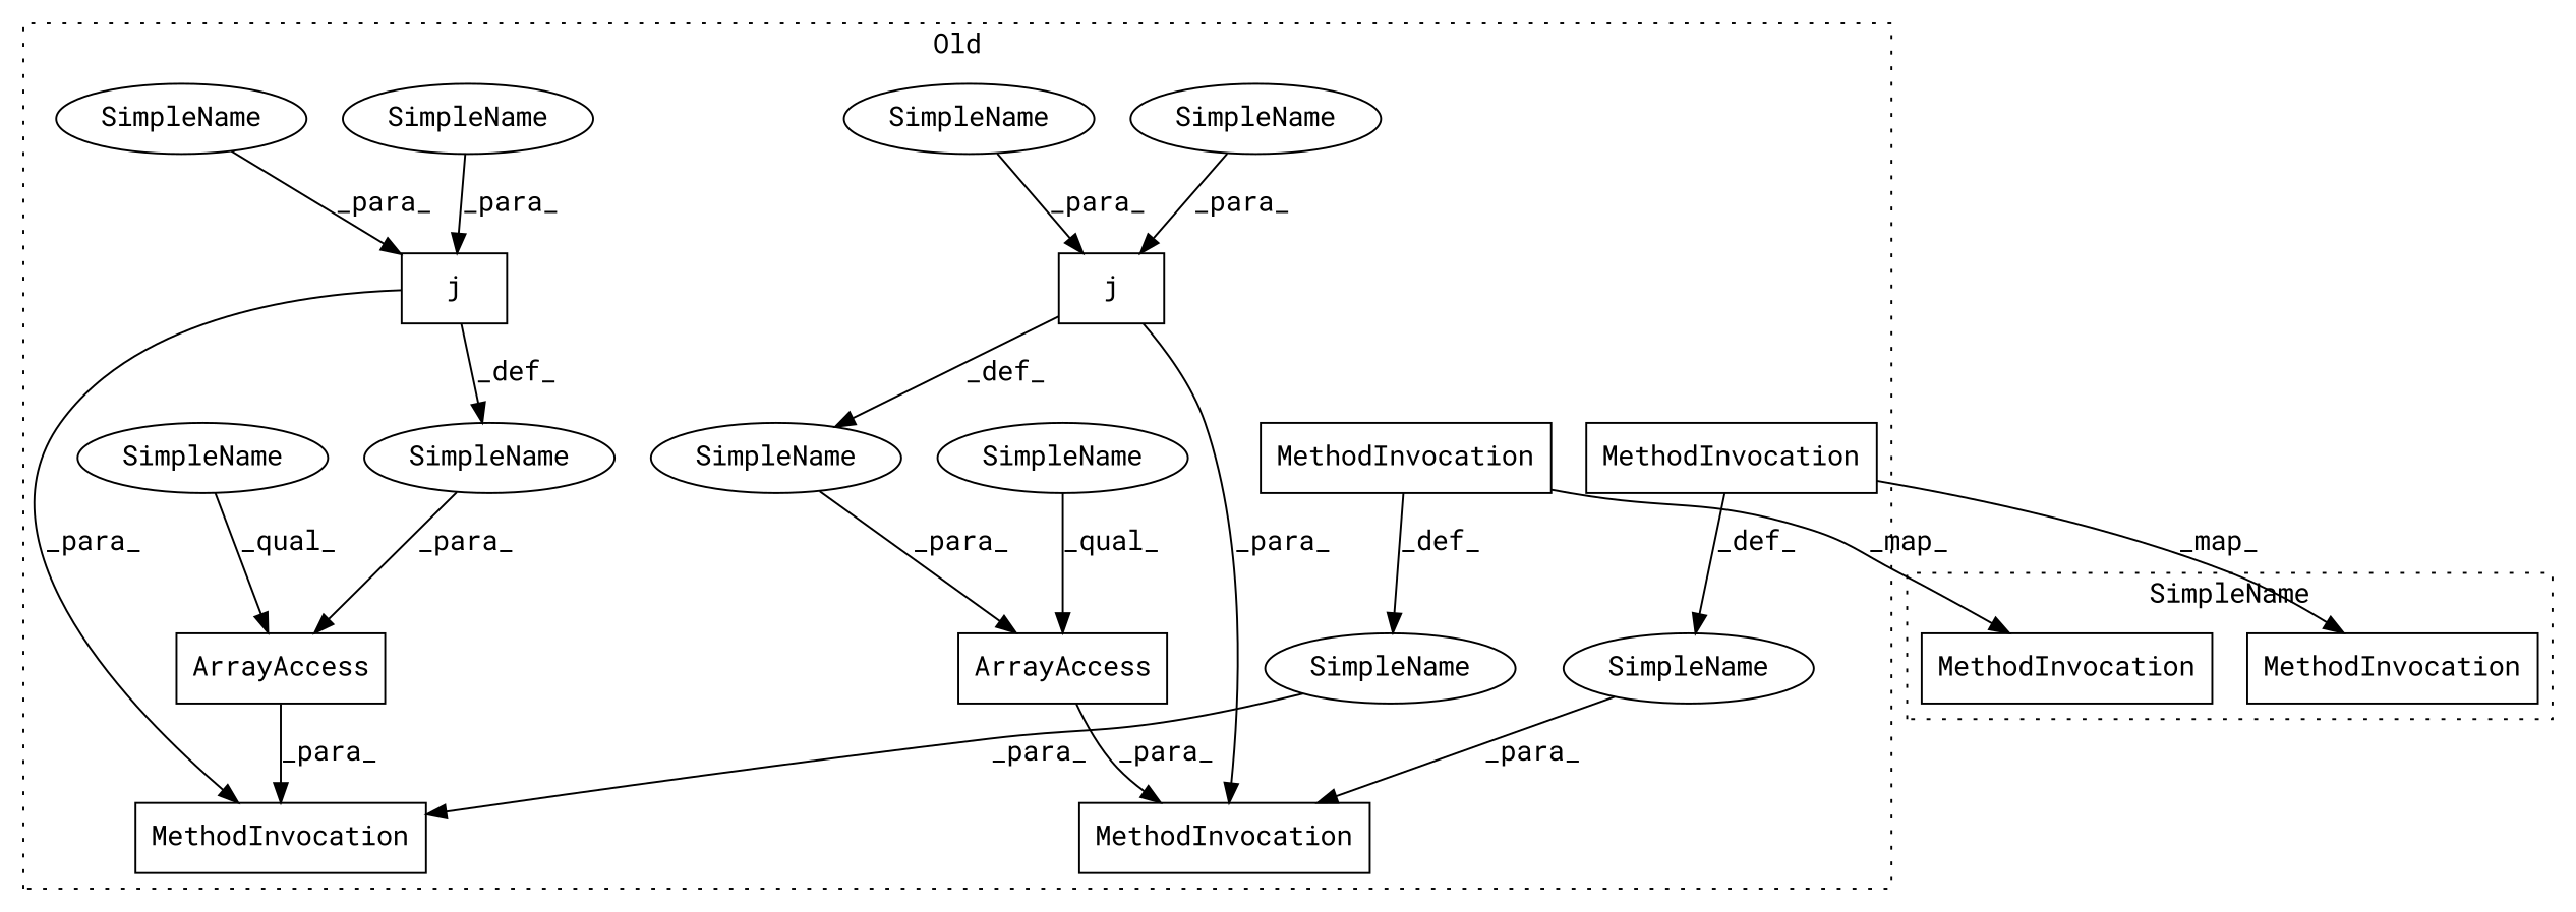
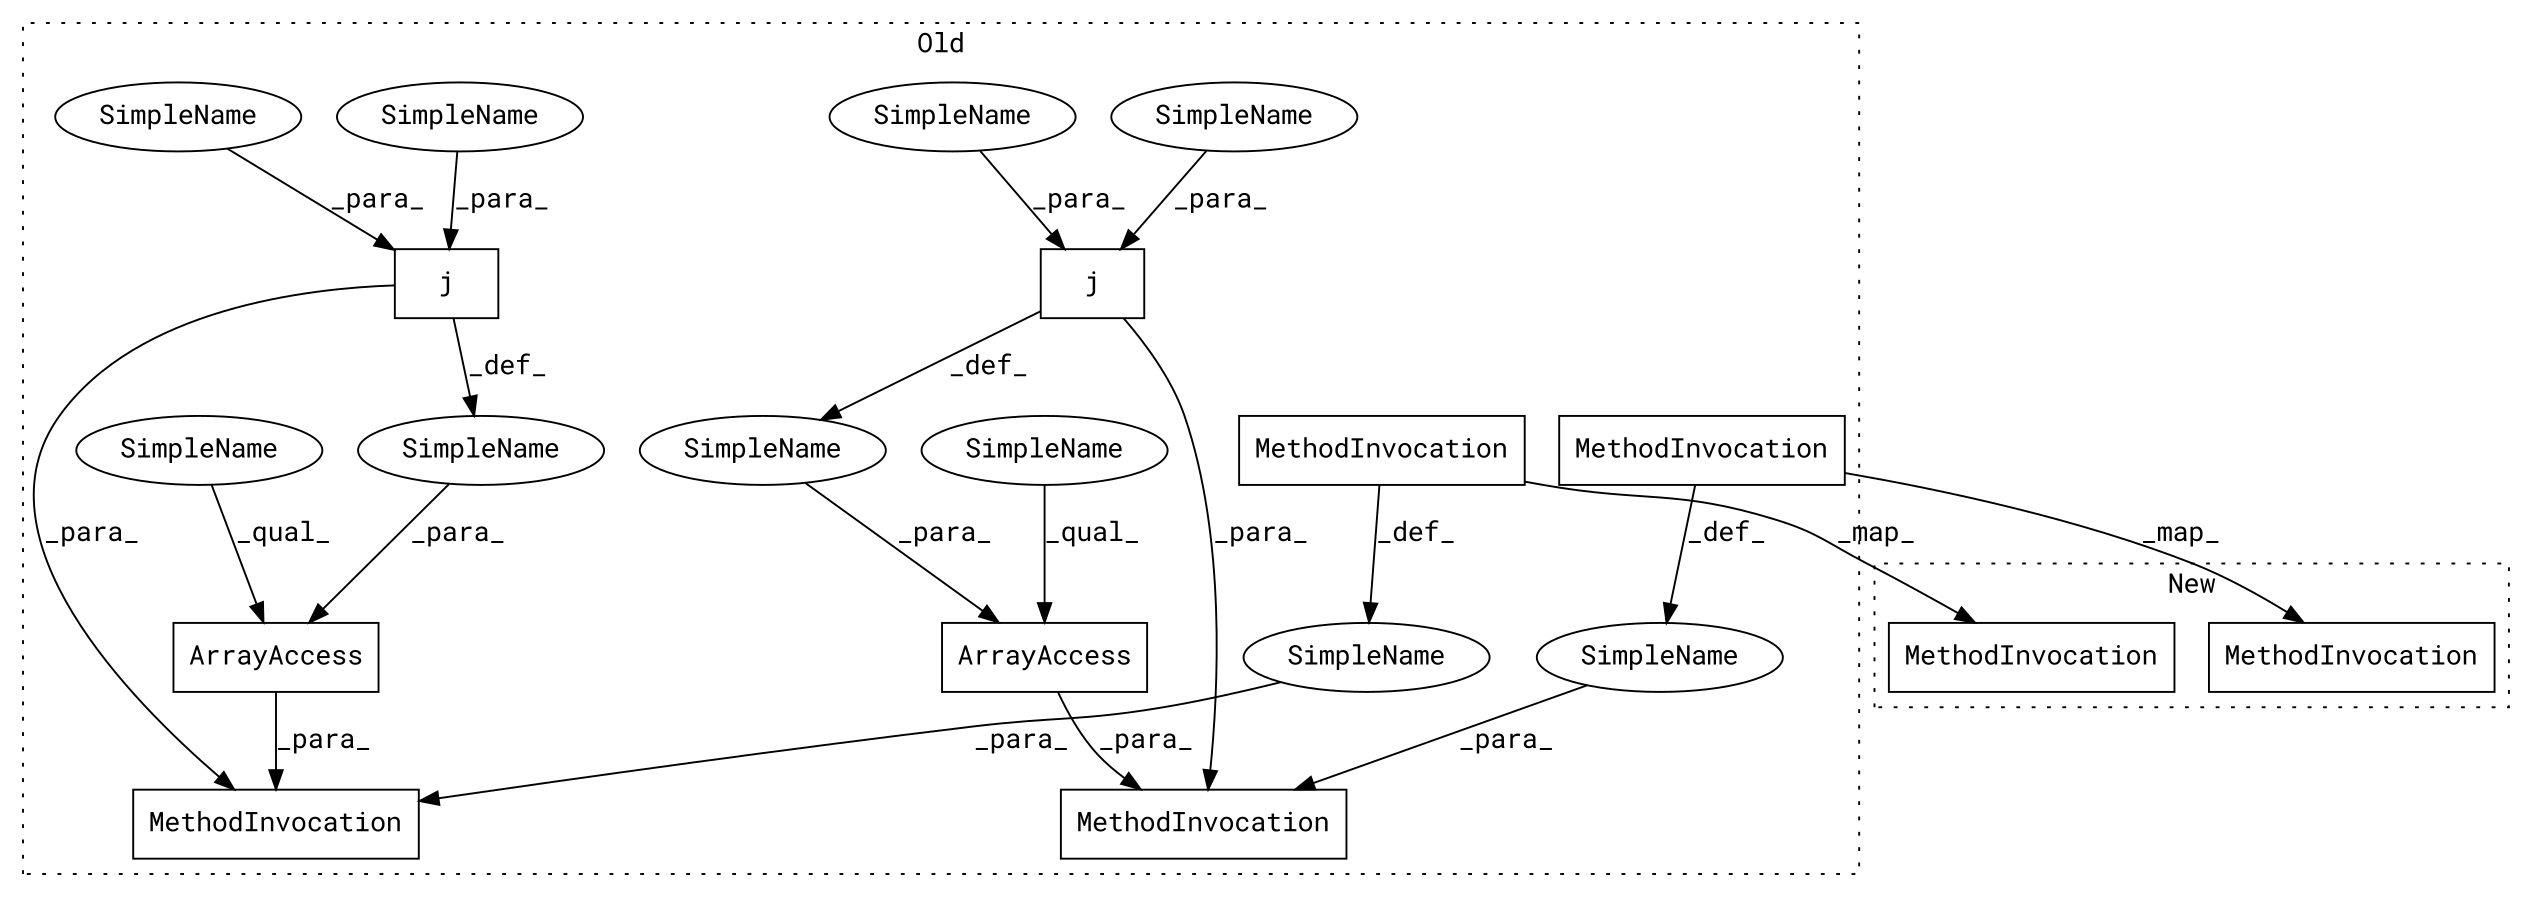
  digraph {
    fontname="Roboto Mono"
    node [a=42 shape=box fontname="Roboto Mono"]
    edge [fontname="Roboto Mono"]
    n1 [a=2 l="13,2" label=ArrayAccess s="3781,3815"]
    n2 [a=2 l="13,2" label=ArrayAccess s="3568,3602"]
    n3 [a=32 l="7,1" label=MethodInvocation s="3605,3617"]
    n4 [a=32 l="5,1" label=MethodInvocation s="3563,3618"]
    n5 [a=32 l="5,1" label=MethodInvocation s="3776,3837"]
    n6 [a=32 l="7,1" label=MethodInvocation s="3818,3836"]
    n7 [l=3 label=SimpleName s=3794 shape=ellipse]
    n8 [l=5 label=SimpleName s=3810 shape=ellipse]
    n9 [label=SimpleName shape=ellipse]
    n10 [l=5 label=SimpleName s=3781 shape=ellipse]
    n11 [l=5 label=SimpleName s=3597 shape=ellipse]
    n12 [label=SimpleName shape=ellipse]
    n13 [l=5 label=SimpleName s=3568 shape=ellipse]
    n14 [label=SimpleName shape=ellipse]
    n15 [label=SimpleName shape=ellipse]
    n16 [l=3 label=SimpleName s=3581 shape=ellipse]
    n17 [a=106 l=21 label=j s=3794]
    n18 [a=106 l=21 label=j s=3581]
    n19 [a=32 l="7,1" label=MethodInvocation s="3478,3490"]
    n20 [a=32 l="7,1" label=MethodInvocation s="3605,3623"]
    subgraph cluster_1 {
      label=Old
      style=dotted
      n1
      n2
      n3
      n4
      n5
      n6
      n7
      n8
      n9
      n10
      n11
      n12
      n13
      n14
      n15
      n16
      n17
      n18
    }
    subgraph cluster_2 {
-     label=SimpleName
+     label=New
      style=dotted
      n19
      n20
    }
    n1 -> n5 [label=_para_]
    n2 -> n4 [label=_para_]
    n3 -> n9 [label=_def_]
    n3 -> n19 [label=_map_]
    n6 -> n15 [label=_def_]
    n6 -> n20 [label=_map_]
    n7 -> n17 [label=_para_]
    n8 -> n17 [label=_para_]
    n9 -> n4 [label=_para_]
    n10 -> n1 [label=_qual_]
    n11 -> n18 [label=_para_]
    n12 -> n2 [label=_para_]
    n13 -> n2 [label=_qual_]
    n14 -> n1 [label=_para_]
    n15 -> n5 [label=_para_]
    n16 -> n18 [label=_para_]
    n17 -> n5 [label=_para_]
    n17 -> n14 [label=_def_]
    n18 -> n4 [label=_para_]
    n18 -> n12 [label=_def_]
  }
